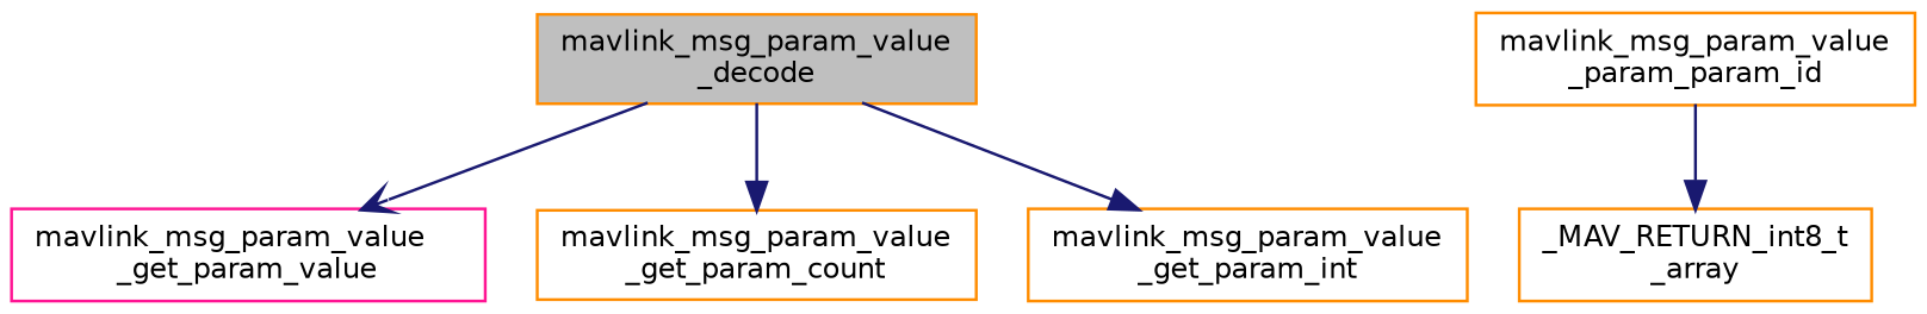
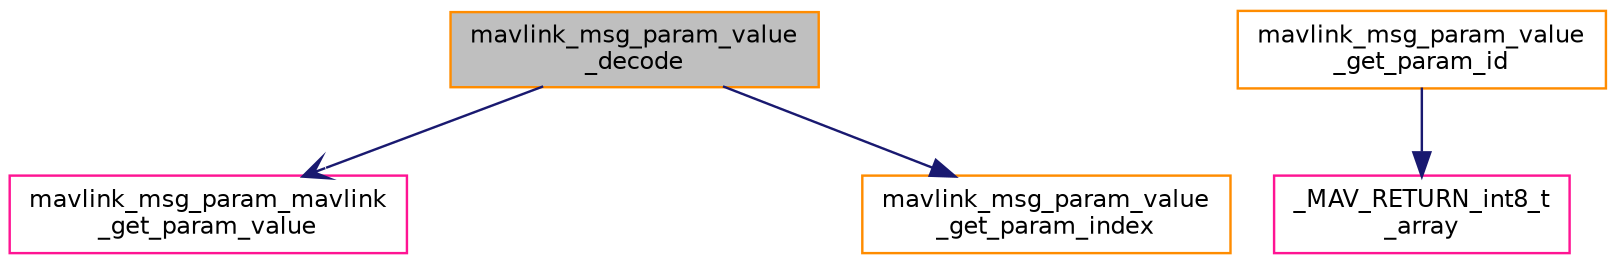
  digraph {
    rankdir=TB
    node [color=darkorange fillcolor=white fontname=Helvetica fontsize=10 shape=record style=filled]
    edge [arrowhead=normal color=midnightblue fontname=Helvetica fontsize=10 labelfontname=Helvetica labelfontsize=10 style=solid]
    n1 [fillcolor=grey75 fontcolor=black height=0.2 label="mavlink_msg_param_value\l_decode" width=0.4]
-   n2 [color=deeppink height=0.2 label="mavlink_msg_param_value\l_get_param_value" width=0.4]
-   n3 [height=0.2 label="mavlink_msg_param_value\l_get_param_count" width=0.4]
-   n4 [height=0.2 label="mavlink_msg_param_value\l_get_param_int" width=0.4]
-   n5 [height=0.2 label="mavlink_msg_param_value\l_param_param_id" width=0.4]
-   n6 [height=0.2 label="_MAV_RETURN_int8_t\l_array" width=0.4]
+   n2 [color=deeppink height=0.2 label="mavlink_msg_param_mavlink\l_get_param_value" width=0.4]
+   n4 [height=0.2 label="mavlink_msg_param_value\l_get_param_index" width=0.4]
+   n5 [height=0.2 label="mavlink_msg_param_value\l_get_param_id" width=0.4]
+   n6 [color=deeppink height=0.2 label="_MAV_RETURN_int8_t\l_array" width=0.4]
    n1 -> n2 [arrowhead=vee]
-   n1 -> n3
    n1 -> n4
    n5 -> n6
  }
